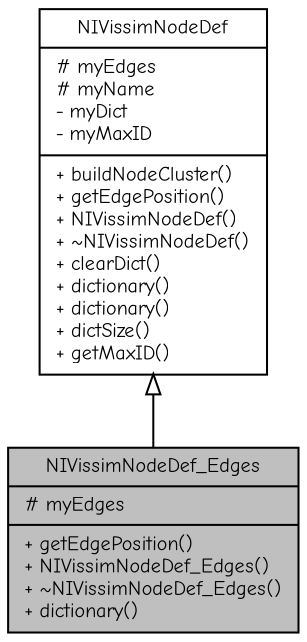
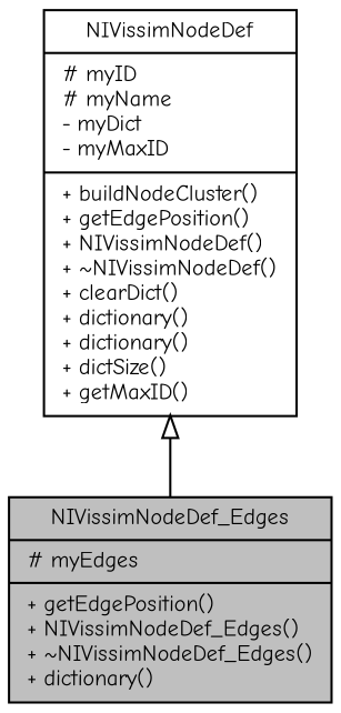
  digraph {
    fontname="Comic Neue"
    node [color=black fontname="Comic Neue" fontsize=10 shape=record style=filled]
    n1 [fillcolor=grey75 fontcolor=black height=0.2 label="{NIVissimNodeDef_Edges\n|# myEdges\l|+ getEdgePosition()\l+ NIVissimNodeDef_Edges()\l+ ~NIVissimNodeDef_Edges()\l+ dictionary()\l}" width=0.4]
-   n2 [fillcolor=white height=0.2 label="{NIVissimNodeDef\n|# myEdges\l# myName\l- myDict\l- myMaxID\l|+ buildNodeCluster()\l+ getEdgePosition()\l+ NIVissimNodeDef()\l+ ~NIVissimNodeDef()\l+ clearDict()\l+ dictionary()\l+ dictionary()\l+ dictSize()\l+ getMaxID()\l}" width=0.4]
+   n2 [fillcolor=white height=0.2 label="{NIVissimNodeDef\n|# myID\l# myName\l- myDict\l- myMaxID\l|+ buildNodeCluster()\l+ getEdgePosition()\l+ NIVissimNodeDef()\l+ ~NIVissimNodeDef()\l+ clearDict()\l+ dictionary()\l+ dictionary()\l+ dictSize()\l+ getMaxID()\l}" width=0.4]
    n2 -> n1 [arrowtail=onormal color=black dir=back fontname="Comic Neue" fontsize=10 labelfontname=Helvetica labelfontsize=10 style=solid]
  }
